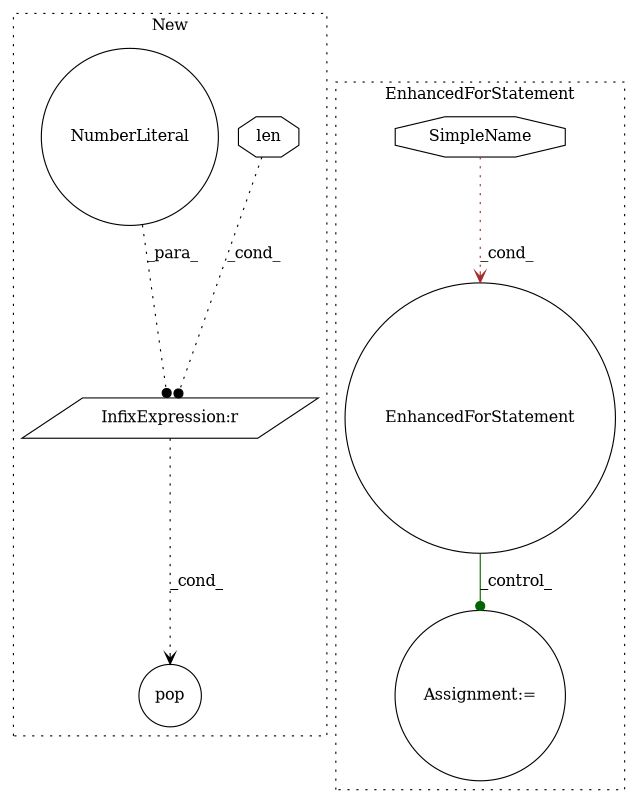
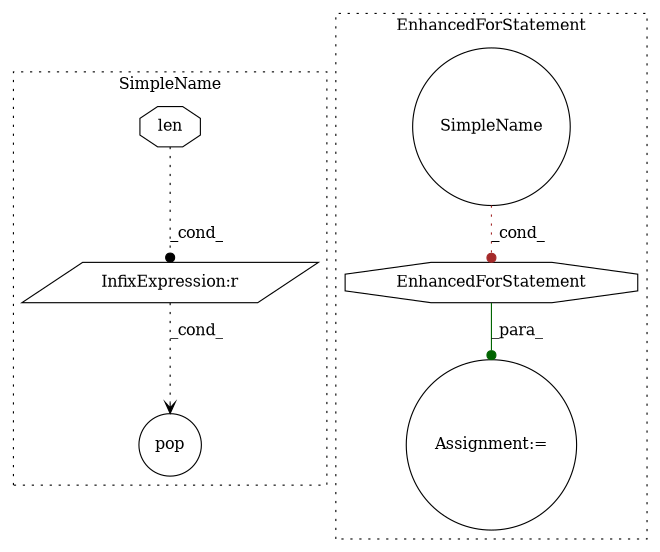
  digraph {
    node [a=32 l=3 shape=circle]
    edge [arrowhead=dot color=black style=dotted]
    n1 [l=5 label=pop s=3192]
    n2 [a=27 label="InfixExpression:r" s=3155 shape=parallelogram]
    n3 [l="4,1" label=len s="3133,3154" shape=octagon]
-   n4 [a=34 l=1 label=NumberLiteral s=3158]
-   n5 [a=70 l="63,2" label=EnhancedForStatement s="1398,1513"]
+   n5 [a=70 l="63,2" label=EnhancedForStatement s="1398,1513" shape=octagon]
    n6 [a=7 l=2 label="Assignment:=" s=1615]
-   n7 [a=42 label=SimpleName s=1465 shape=octagon]
+   n7 [a=42 label=SimpleName s=1465]
    subgraph cluster_1 {
-     label=New
+     label=SimpleName
      style=dotted
      n1
      n2
      n3
-     n4
    }
    subgraph cluster_2 {
      label=EnhancedForStatement
      style=dotted
      n5
      n6
      n7
    }
    n2 -> n1 [arrowhead=vee label=_cond_]
    n3 -> n2 [label=_cond_]
-   n4 -> n2 [label=_para_]
-   n5 -> n6 [color=darkgreen label=_control_ style=solid]
-   n7 -> n5 [arrowhead=vee color=brown label=_cond_]
+   n5 -> n6 [color=darkgreen label=_para_ style=solid]
+   n7 -> n5 [color=brown label=_cond_]
  }
